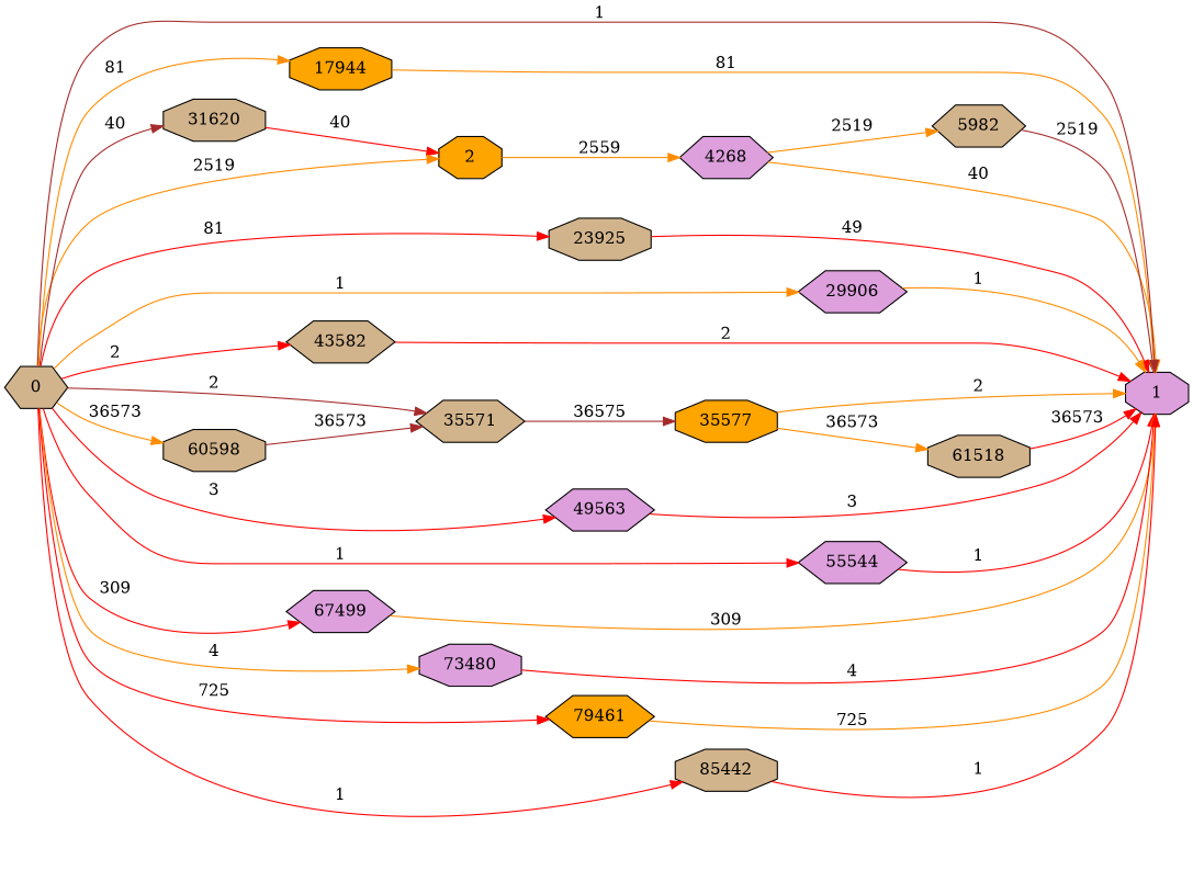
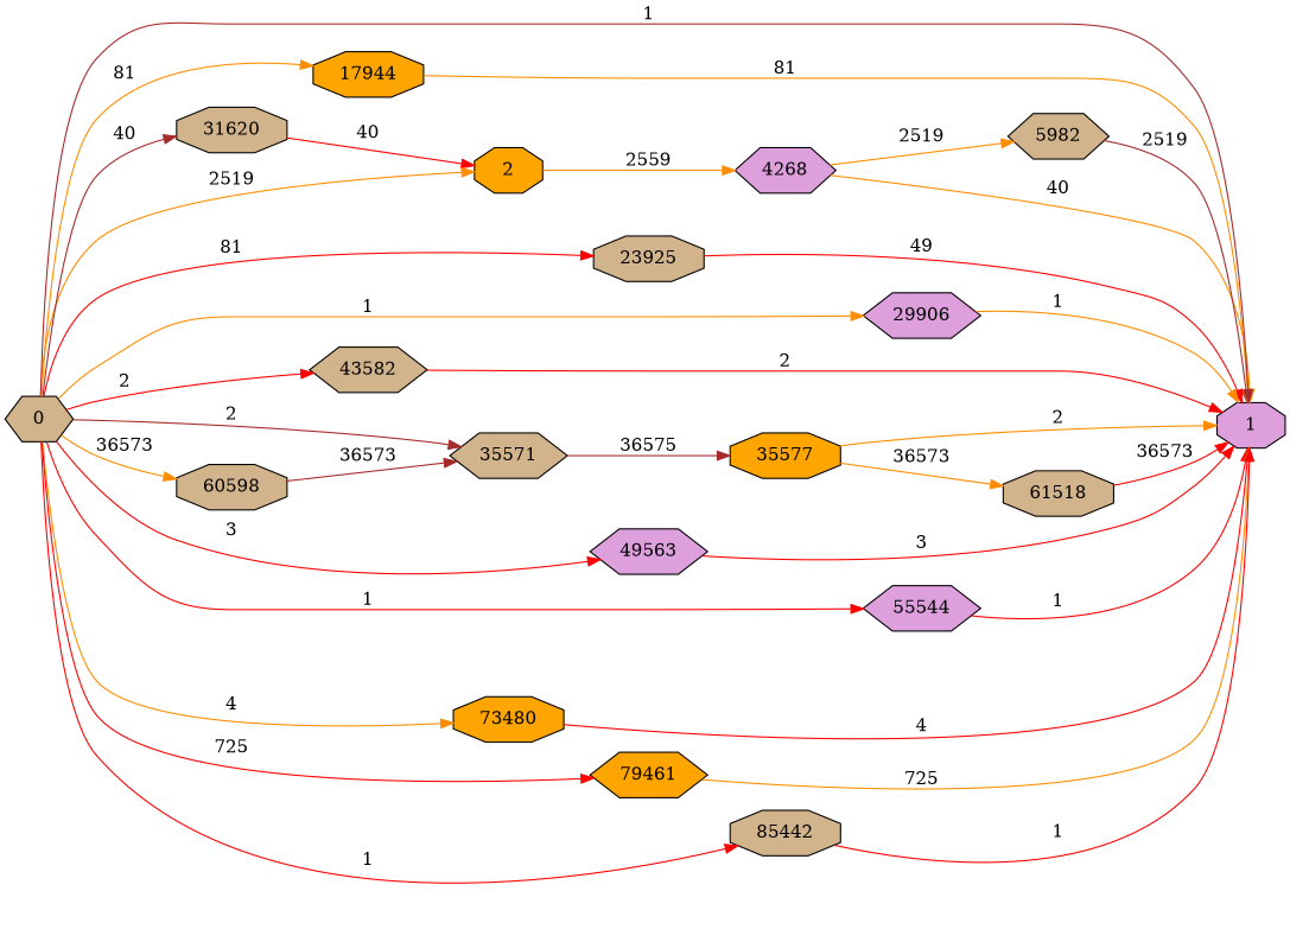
  digraph {
    rankdir=LR
    node [fillcolor=tan shape=octagon style=filled]
    edge [color=red]
    2 [fillcolor=orange]
    4268 [fillcolor=plum shape=hexagon]
    1 [fillcolor=plum]
    5982 [shape=hexagon]
    17944 [fillcolor=orange]
    23925
    29906 [fillcolor=plum shape=hexagon]
    31620
    35571 [shape=hexagon]
    35577 [fillcolor=orange]
    61518
    43582 [shape=hexagon]
    49563 [fillcolor=plum shape=hexagon]
    55544 [fillcolor=plum shape=hexagon]
    60598
-   67499 [fillcolor=plum shape=hexagon]
-   73480 [fillcolor=plum]
+   73480 [fillcolor=orange]
    79461 [fillcolor=orange shape=hexagon]
    85442
    0 [shape=hexagon]
    2 -> 4268 [color=darkorange label=2559]
    4268 -> 1 [color=darkorange label=40]
    4268 -> 5982 [color=darkorange label=2519]
    5982 -> 1 [color=brown label=2519]
    17944 -> 1 [color=darkorange label=81]
    23925 -> 1 [label=49]
    29906 -> 1 [color=darkorange label=1]
    31620 -> 2 [label=40]
    35571 -> 35577 [color=brown label=36575]
    35577 -> 1 [color=darkorange label=2]
    35577 -> 61518 [color=darkorange label=36573]
    61518 -> 1 [label=36573]
    43582 -> 1 [label=2]
    49563 -> 1 [label=3]
    55544 -> 1 [label=1]
    60598 -> 35571 [color=brown label=36573]
-   67499 -> 1 [color=darkorange label=309]
    73480 -> 1 [label=4]
    79461 -> 1 [color=darkorange label=725]
    85442 -> 1 [label=1]
    0 -> 2 [color=darkorange label=2519]
    0 -> 1 [color=brown label=1]
    0 -> 17944 [color=darkorange label=81]
    0 -> 23925 [label=81]
    0 -> 29906 [color=darkorange label=1]
    0 -> 31620 [color=brown label=40]
    0 -> 35571 [color=brown label=2]
    0 -> 43582 [label=2]
    0 -> 49563 [label=3]
    0 -> 55544 [label=1]
    0 -> 60598 [color=darkorange label=36573]
-   0 -> 67499 [label=309]
    0 -> 73480 [color=darkorange label=4]
    0 -> 79461 [label=725]
    0 -> 85442 [label=1]
  }
